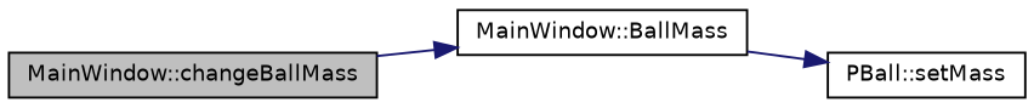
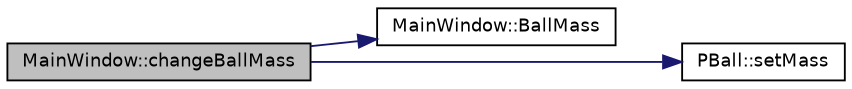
  digraph {
    rankdir=LR
    node [color=black fillcolor=white fontname=Helvetica fontsize=10 shape=record style=filled]
    edge [color=midnightblue fontname=Helvetica fontsize=10 labelfontname=Helvetica labelfontsize=10 style=solid]
    n1 [fillcolor=grey75 fontcolor=black height=0.2 label="MainWindow::changeBallMass" width=0.4]
    n2 [height=0.2 label="MainWindow::BallMass" width=0.4]
    n3 [height=0.2 label="PBall::setMass" width=0.4]
    n1 -> n2
-   n2 -> n3
+   n1 -> n3
  }
